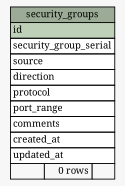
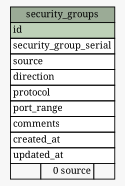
  digraph {
    bgcolor="#f7f7f7"
    fontname="Noto Serif"
    fontsize=11
    nodesep=0.18
    rankdir=RL
    ranksep=0.46
-   n1 [fontname="Noto Serif" fontsize=11 label=<     <TABLE BORDER="0" CELLBORDER="1" CELLSPACING="0" BGCOLOR="#ffffff">       <TR><TD COLSPAN="3" BGCOLOR="#9bab96" ALIGN="CENTER">security_groups</TD></TR>       <TR><TD PORT="id" COLSPAN="3" BGCOLOR="#bed1b8" ALIGN="LEFT">id</TD></TR>       <TR><TD PORT="security_group_serial" COLSPAN="3" ALIGN="LEFT">security_group_serial</TD></TR>       <TR><TD PORT="source" COLSPAN="3" ALIGN="LEFT">source</TD></TR>       <TR><TD PORT="direction" COLSPAN="3" ALIGN="LEFT">direction</TD></TR>       <TR><TD PORT="protocol" COLSPAN="3" ALIGN="LEFT">protocol</TD></TR>       <TR><TD PORT="port_range" COLSPAN="3" ALIGN="LEFT">port_range</TD></TR>       <TR><TD PORT="comments" COLSPAN="3" ALIGN="LEFT">comments</TD></TR>       <TR><TD PORT="created_at" COLSPAN="3" ALIGN="LEFT">created_at</TD></TR>       <TR><TD PORT="updated_at" COLSPAN="3" ALIGN="LEFT">updated_at</TD></TR>       <TR><TD ALIGN="LEFT" BGCOLOR="#f7f7f7">  </TD><TD ALIGN="RIGHT" BGCOLOR="#f7f7f7">0 rows</TD><TD ALIGN="RIGHT" BGCOLOR="#f7f7f7">  </TD></TR>     </TABLE>> shape=plaintext]
+   n1 [fontname="Noto Serif" fontsize=11 label=<     <TABLE BORDER="0" CELLBORDER="1" CELLSPACING="0" BGCOLOR="#ffffff">       <TR><TD COLSPAN="3" BGCOLOR="#9bab96" ALIGN="CENTER">security_groups</TD></TR>       <TR><TD PORT="id" COLSPAN="3" BGCOLOR="#bed1b8" ALIGN="LEFT">id</TD></TR>       <TR><TD PORT="security_group_serial" COLSPAN="3" ALIGN="LEFT">security_group_serial</TD></TR>       <TR><TD PORT="source" COLSPAN="3" ALIGN="LEFT">source</TD></TR>       <TR><TD PORT="direction" COLSPAN="3" ALIGN="LEFT">direction</TD></TR>       <TR><TD PORT="protocol" COLSPAN="3" ALIGN="LEFT">protocol</TD></TR>       <TR><TD PORT="port_range" COLSPAN="3" ALIGN="LEFT">port_range</TD></TR>       <TR><TD PORT="comments" COLSPAN="3" ALIGN="LEFT">comments</TD></TR>       <TR><TD PORT="created_at" COLSPAN="3" ALIGN="LEFT">created_at</TD></TR>       <TR><TD PORT="updated_at" COLSPAN="3" ALIGN="LEFT">updated_at</TD></TR>       <TR><TD ALIGN="LEFT" BGCOLOR="#f7f7f7">  </TD><TD ALIGN="RIGHT" BGCOLOR="#f7f7f7">0 source</TD><TD ALIGN="RIGHT" BGCOLOR="#f7f7f7">  </TD></TR>     </TABLE>> shape=plaintext]
  }
